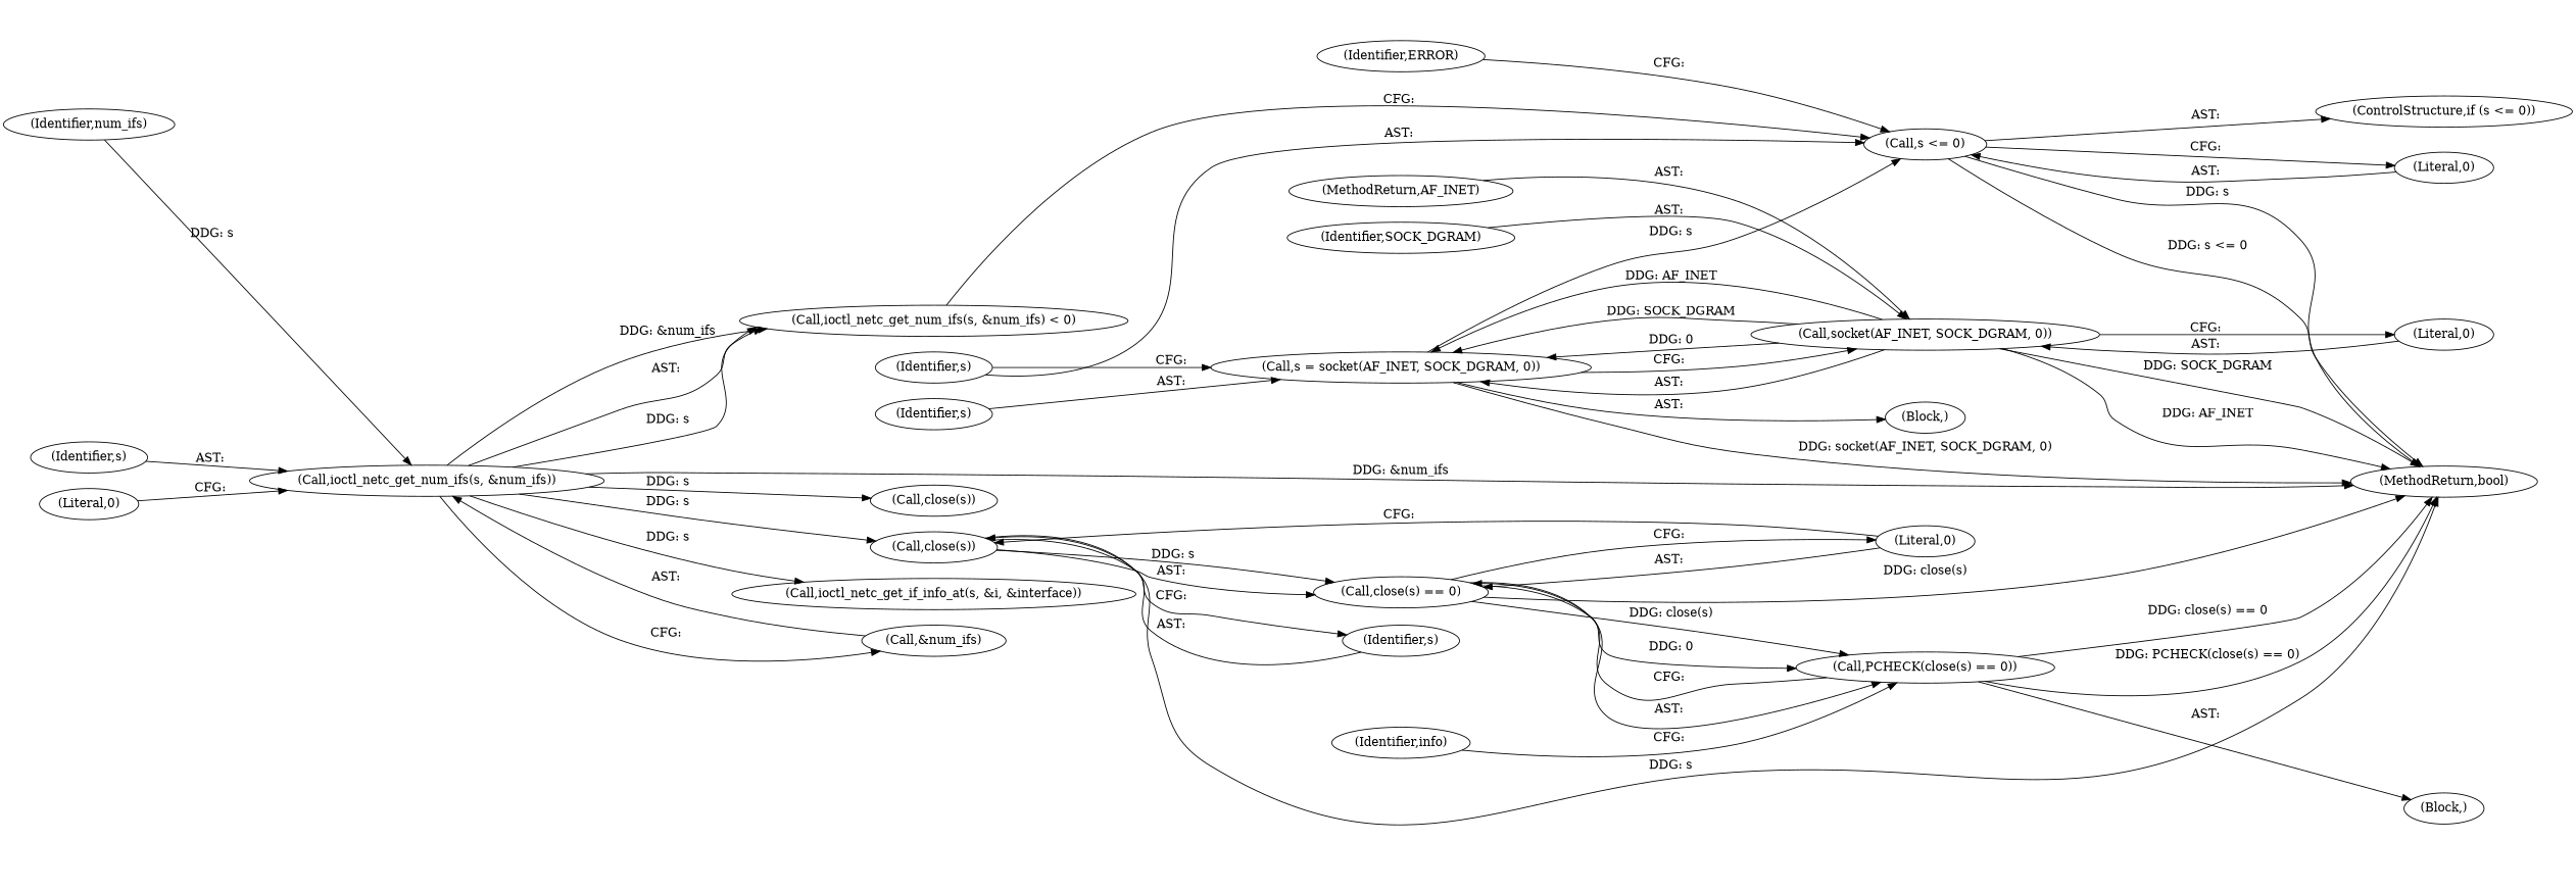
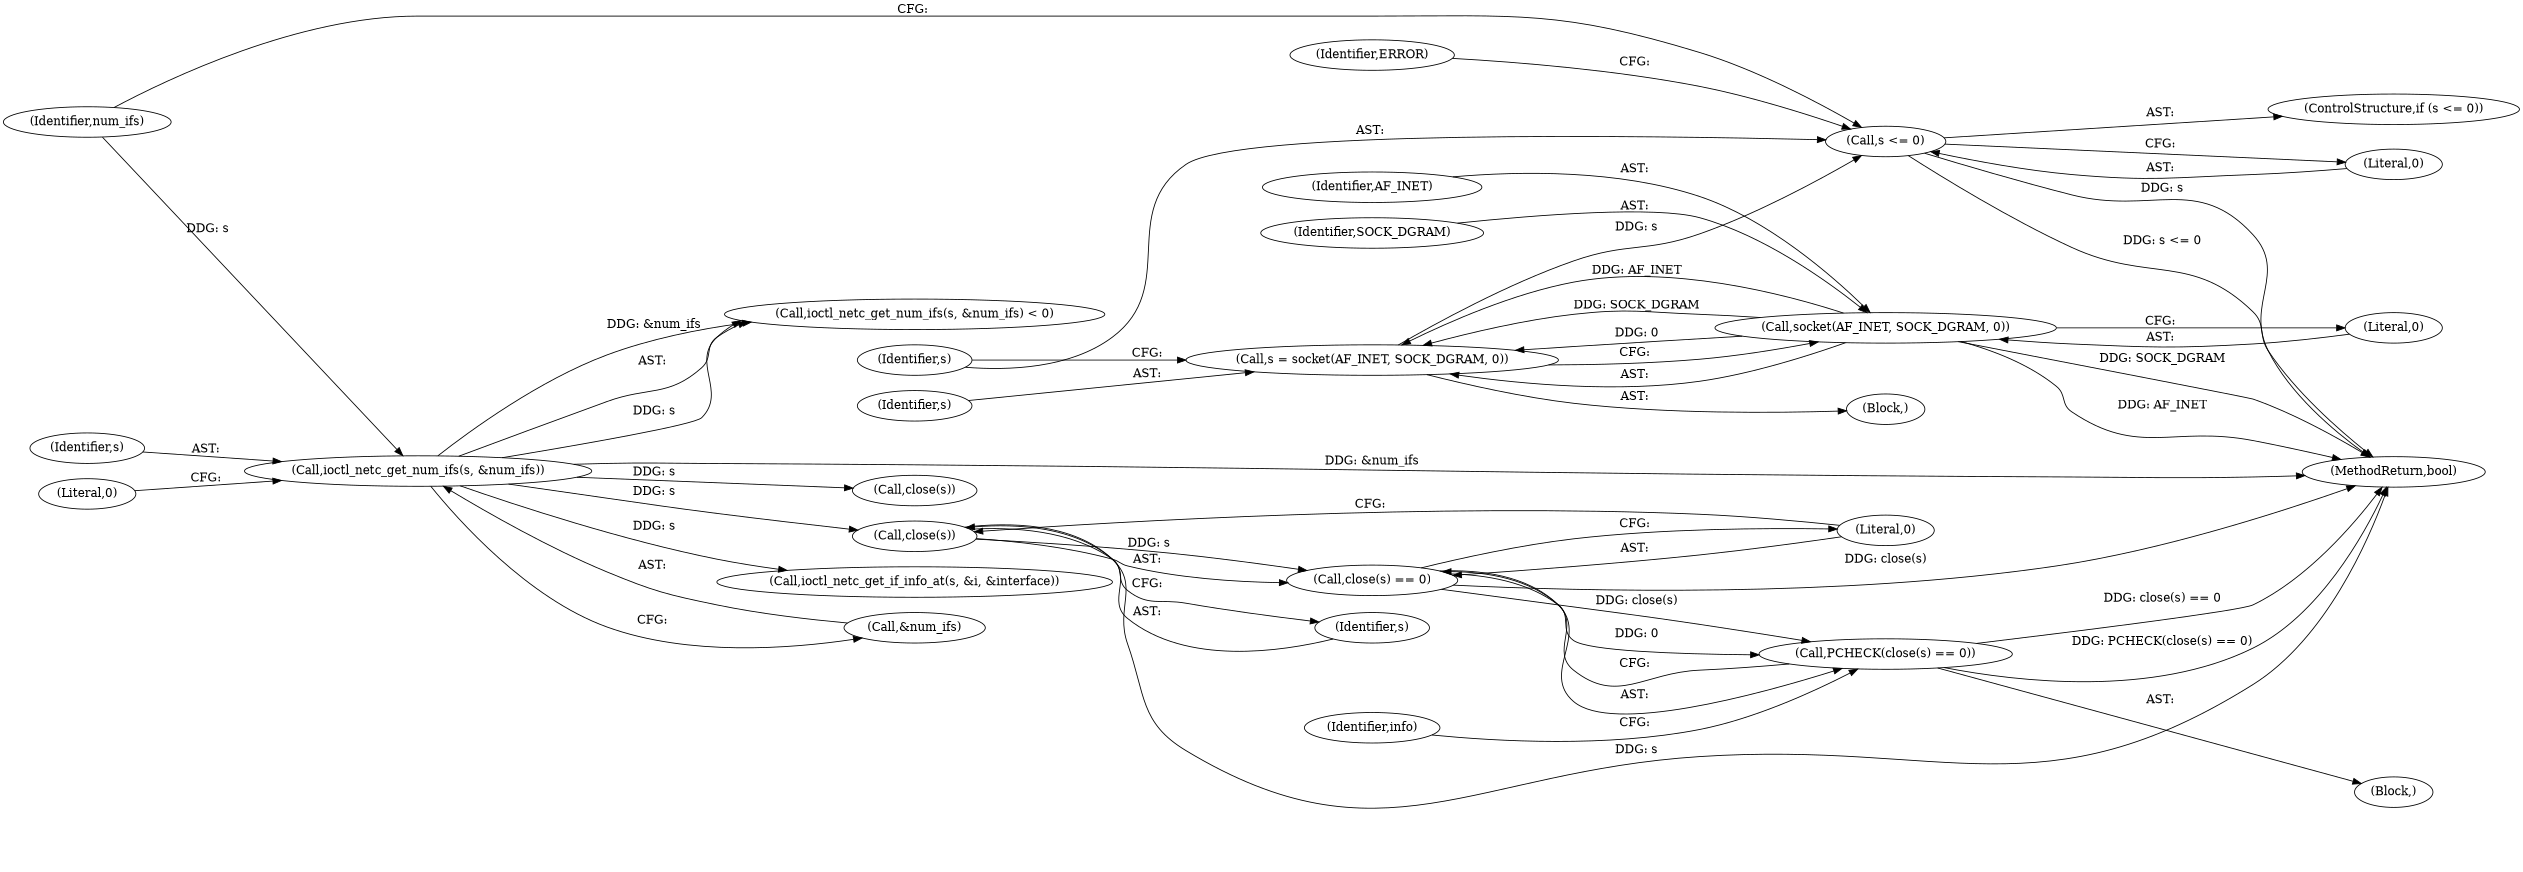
  digraph {
    rankdir=LR
    n1 [label="(Call,close(s))"]
    n2 [label="(Call,close(s) == 0)"]
    n3 [label="(MethodReturn,bool)"]
    n4 [label="(Identifier,s)"]
    n5 [label="(Call,PCHECK(close(s) == 0))"]
    n6 [label="(Literal,0)"]
    n7 [label="(Call,ioctl_netc_get_num_ifs(s, &num_ifs))"]
    n8 [label="(Call,ioctl_netc_get_if_info_at(s, &i, &interface))"]
    n9 [label="(Call,&num_ifs)"]
    n10 [label="(Call,ioctl_netc_get_num_ifs(s, &num_ifs) < 0)"]
    n11 [label="(Call,close(s))"]
    n12 [label="(Call,s <= 0)"]
    n13 [label="(ControlStructure,if (s <= 0))"]
    n14 [label="(Literal,0)"]
    n15 [label="(Call,s = socket(AF_INET, SOCK_DGRAM, 0))"]
    n16 [label="(Call,socket(AF_INET, SOCK_DGRAM, 0))"]
    n17 [label="(Block,)"]
    n18 [label="(Literal,0)"]
    n19 [label="(Block,)"]
    n20 [label="(Identifier,s)"]
    n21 [label="(Identifier,s)"]
    n22 [label="(Identifier,num_ifs)"]
    n23 [label="(Identifier,ERROR)"]
    n24 [label="(Identifier,SOCK_DGRAM)"]
    n25 [label="(Literal,0)"]
    n26 [label="(Identifier,s)"]
    n27 [label="(Identifier,info)"]
-   n28 [label="(MethodReturn,AF_INET)"]
+   n28 [label="(Identifier,AF_INET)"]
    n1 -> n2 [label="AST: "]
    n1 -> n2 [label="DDG: s"]
    n1 -> n3 [label="DDG: s"]
    n1 -> n4 [label="CFG: "]
    n2 -> n3 [label="DDG: close(s)"]
    n2 -> n5 [label="AST: "]
    n2 -> n5 [label="DDG: close(s)"]
    n2 -> n5 [label="DDG: 0"]
    n2 -> n6 [label="CFG: "]
    n4 -> n1 [label="AST: "]
    n5 -> n2 [label="CFG: "]
    n5 -> n3 [label="DDG: close(s) == 0"]
    n5 -> n3 [label="DDG: PCHECK(close(s) == 0)"]
    n5 -> n19 [label="AST: "]
    n6 -> n1 [label="CFG: "]
    n6 -> n2 [label="AST: "]
    n7 -> n1 [label="DDG: s"]
    n7 -> n3 [label="DDG: &num_ifs"]
    n7 -> n8 [label="DDG: s"]
    n7 -> n9 [label="CFG: "]
    n7 -> n10 [label="AST: "]
    n7 -> n10 [label="DDG: s"]
    n7 -> n10 [label="DDG: &num_ifs"]
    n7 -> n11 [label="DDG: s"]
    n9 -> n7 [label="AST: "]
    n12 -> n3 [label="DDG: s <= 0"]
    n12 -> n3 [label="DDG: s"]
    n12 -> n13 [label="AST: "]
    n12 -> n14 [label="CFG: "]
    n14 -> n12 [label="AST: "]
-   n15 -> n3 [label="DDG: socket(AF_INET, SOCK_DGRAM, 0)"]
    n15 -> n12 [label="DDG: s"]
    n15 -> n16 [label="CFG: "]
    n15 -> n17 [label="AST: "]
    n16 -> n3 [label="DDG: AF_INET"]
    n16 -> n3 [label="DDG: SOCK_DGRAM"]
    n16 -> n15 [label="AST: "]
    n16 -> n15 [label="DDG: AF_INET"]
    n16 -> n15 [label="DDG: SOCK_DGRAM"]
    n16 -> n15 [label="DDG: 0"]
    n16 -> n18 [label="CFG: "]
    n18 -> n16 [label="AST: "]
    n20 -> n12 [label="AST: "]
    n20 -> n15 [label="CFG: "]
    n21 -> n15 [label="AST: "]
    n22 -> n7 [label="DDG: s"]
-   n10 -> n12 [label="CFG: "]
+   n22 -> n12 [label="CFG: "]
    n23 -> n12 [label="CFG: "]
    n24 -> n16 [label="AST: "]
    n25 -> n7 [label="CFG: "]
    n26 -> n7 [label="AST: "]
    n27 -> n5 [label="CFG: "]
    n28 -> n16 [label="AST: "]
  }
